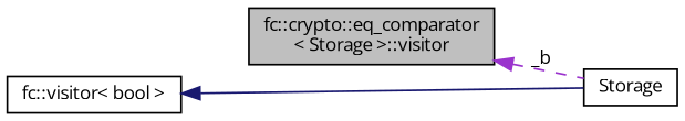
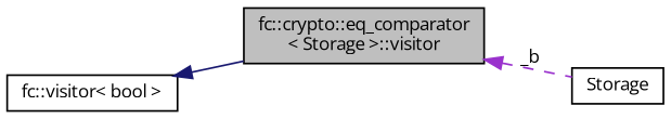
  digraph {
    fontname="Open Sans"
    rankdir=LR
    node [color=black fillcolor=white fontname="Open Sans" fontsize=10 shape=record style=filled]
    edge [dir=back fontname="Open Sans" fontsize=10 labelfontname=Helvetica labelfontsize=10]
    n1 [fillcolor=grey75 fontcolor=black height=0.2 label="fc::crypto::eq_comparator\l\< Storage \>::visitor" width=0.4]
    n2 [height=0.2 label=Storage width=0.4]
    n3 [height=0.2 label="fc::visitor\< bool \>" width=0.4]
    n1 -> n2 [color=darkorchid3 label=" _b" style=dashed]
-   n3 -> n2 [color=midnightblue style=solid]
+   n3 -> n1 [color=midnightblue style=solid]
  }
